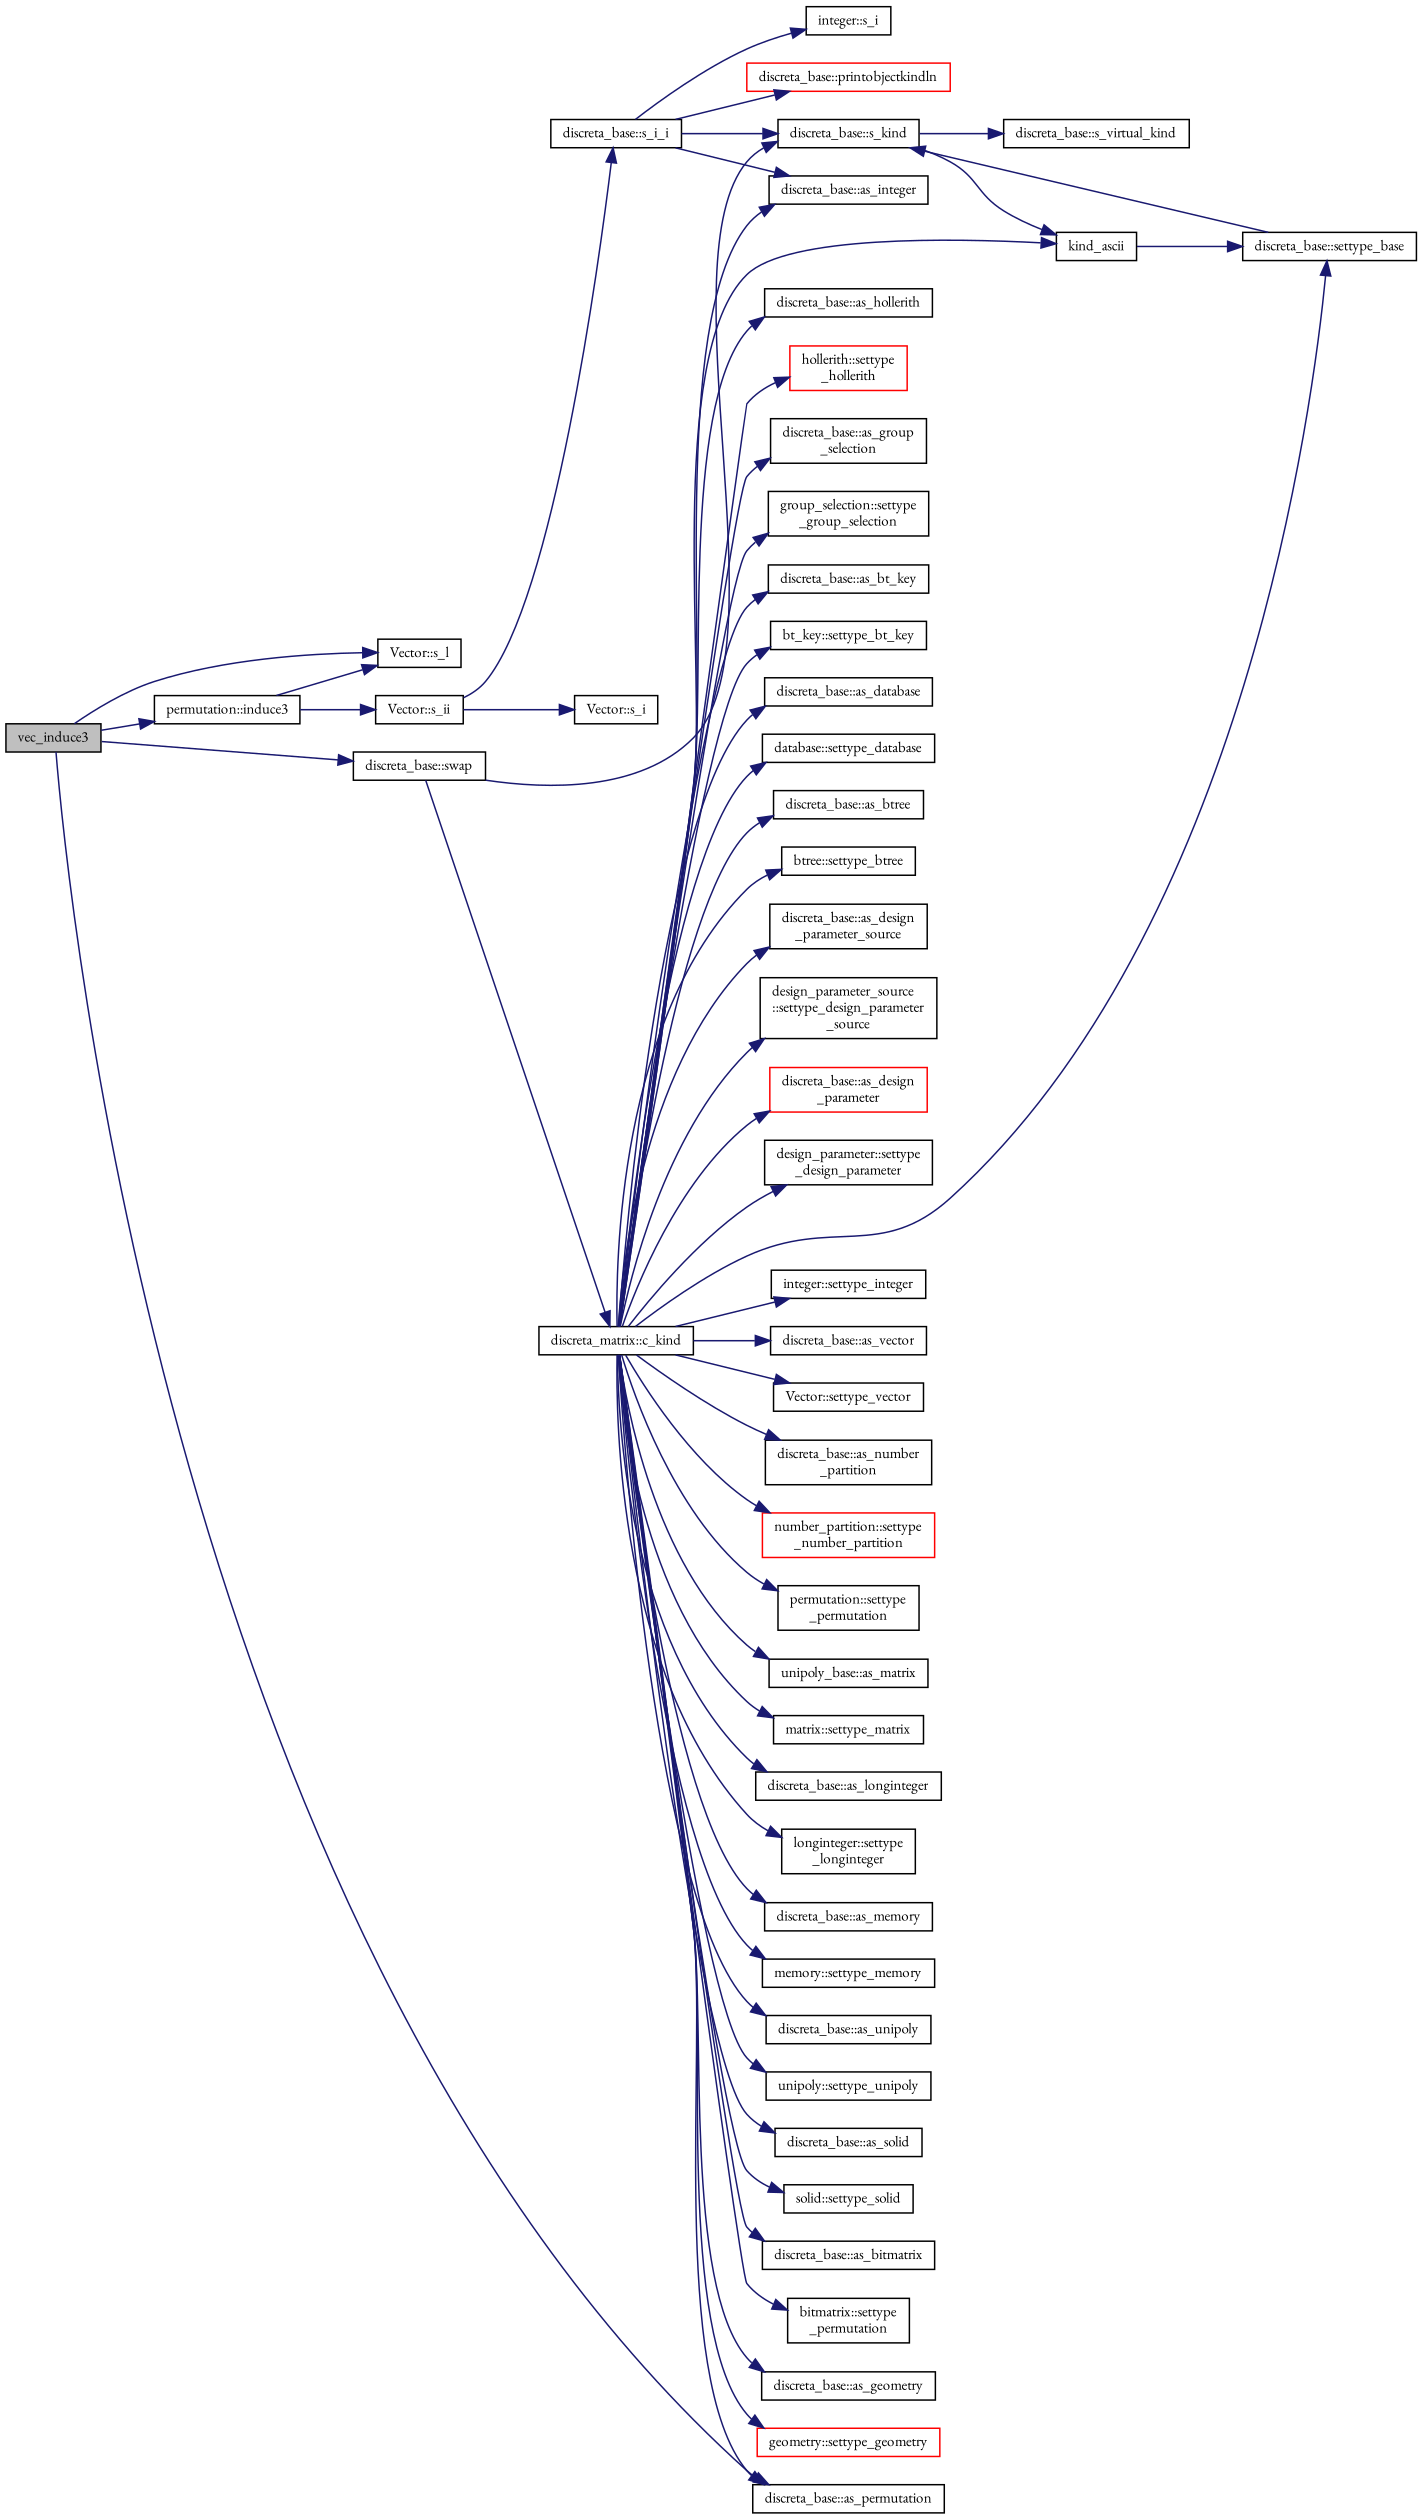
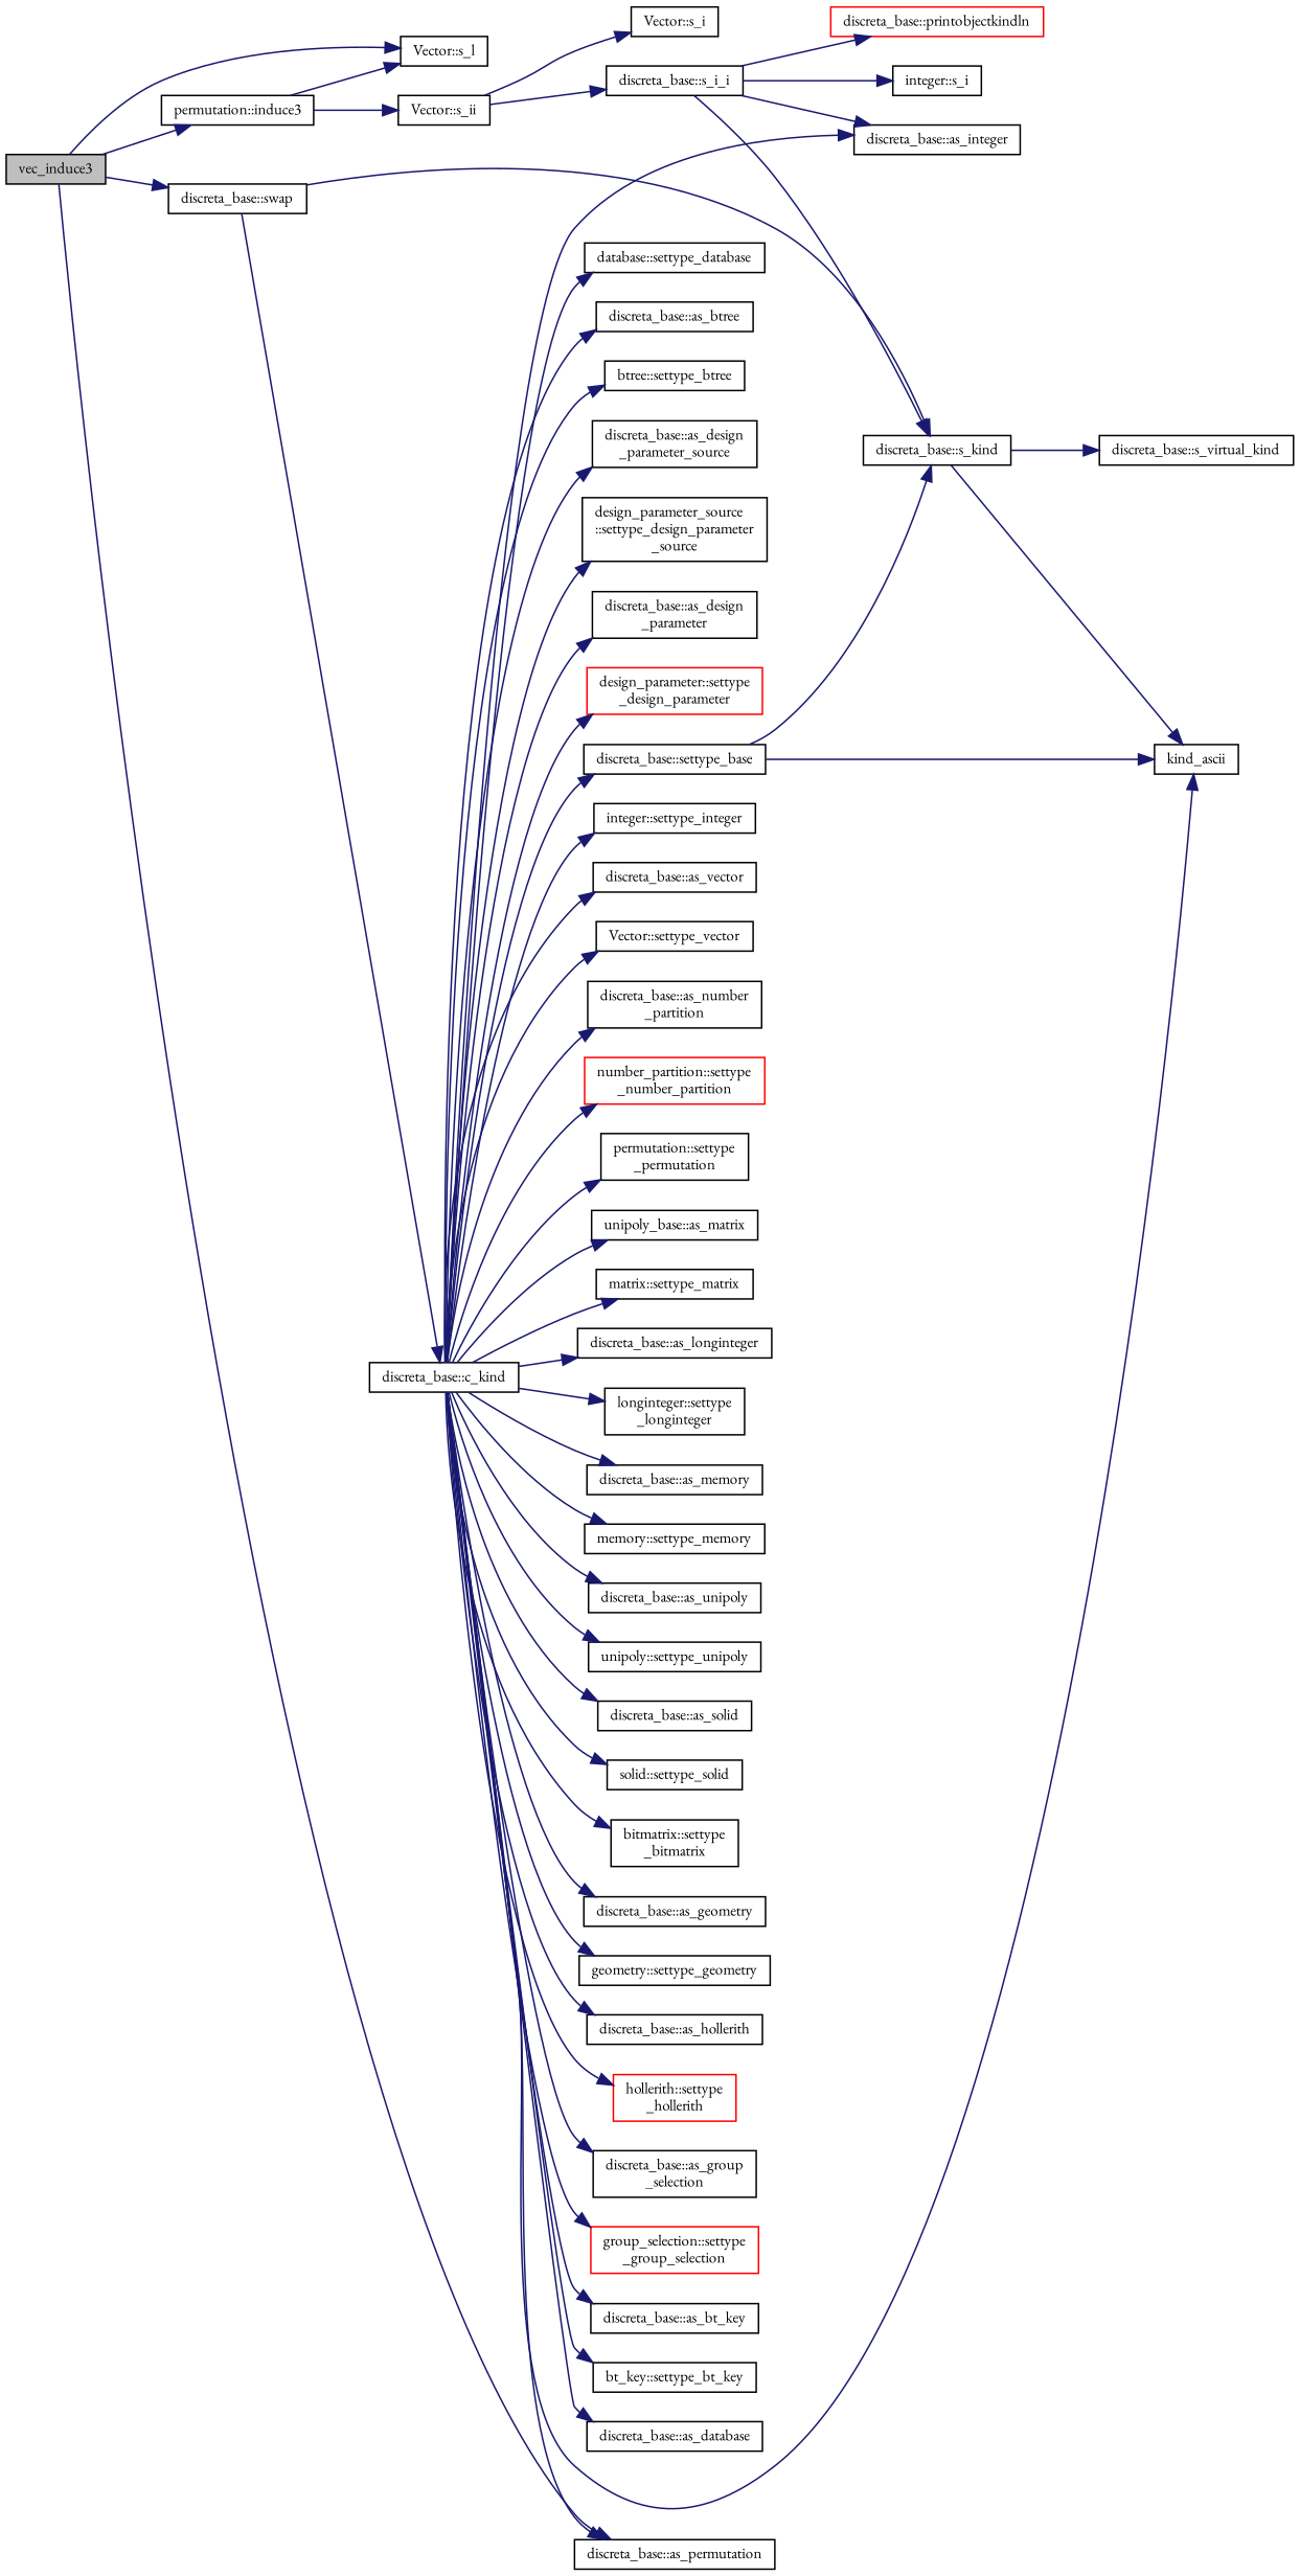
  digraph {
    fontname="EB Garamond"
    rankdir=LR
    node [color=black fillcolor=white fontname="EB Garamond" fontsize=10 shape=record style=filled]
    edge [color=midnightblue fontname="EB Garamond" fontsize=10 labelfontname=Helvetica labelfontsize=10 style=solid]
    n1 [fillcolor=grey75 fontcolor=black height=0.2 label=vec_induce3 width=0.4]
    n2 [height=0.2 label="Vector::s_l" width=0.4]
    n3 [height=0.2 label="discreta_base::as_permutation" width=0.4]
    n4 [height=0.2 label="permutation::induce3" width=0.4]
    n5 [height=0.2 label="discreta_base::swap" width=0.4]
    n6 [height=0.2 label="Vector::s_ii" width=0.4]
    n7 [height=0.2 label="discreta_base::s_kind" width=0.4]
-   n8 [height=0.2 label="discreta_matrix::c_kind" width=0.4]
+   n8 [height=0.2 label="discreta_base::c_kind" width=0.4]
    n9 [height=0.2 label="Vector::s_i" width=0.4]
    n10 [height=0.2 label="discreta_base::s_i_i" width=0.4]
    n11 [color=red height=0.2 label="discreta_base::printobjectkindln" width=0.4]
    n12 [height=0.2 label="discreta_base::as_integer" width=0.4]
    n13 [height=0.2 label="integer::s_i" width=0.4]
    n14 [height=0.2 label="discreta_base::s_virtual_kind" width=0.4]
    n15 [height=0.2 label=kind_ascii width=0.4]
    n16 [height=0.2 label="discreta_base::settype_base" width=0.4]
    n17 [height=0.2 label="integer::settype_integer" width=0.4]
    n18 [height=0.2 label="discreta_base::as_vector" width=0.4]
    n19 [height=0.2 label="Vector::settype_vector" width=0.4]
    n20 [height=0.2 label="discreta_base::as_number\l_partition" width=0.4]
    n21 [color=red height=0.2 label="number_partition::settype\l_number_partition" width=0.4]
    n22 [height=0.2 label="permutation::settype\l_permutation" width=0.4]
    n23 [height=0.2 label="unipoly_base::as_matrix" width=0.4]
    n24 [height=0.2 label="matrix::settype_matrix" width=0.4]
    n25 [height=0.2 label="discreta_base::as_longinteger" width=0.4]
    n26 [height=0.2 label="longinteger::settype\l_longinteger" width=0.4]
    n27 [height=0.2 label="discreta_base::as_memory" width=0.4]
    n28 [height=0.2 label="memory::settype_memory" width=0.4]
    n29 [height=0.2 label="discreta_base::as_unipoly" width=0.4]
    n30 [height=0.2 label="unipoly::settype_unipoly" width=0.4]
    n31 [height=0.2 label="discreta_base::as_solid" width=0.4]
    n32 [height=0.2 label="solid::settype_solid" width=0.4]
-   n33 [height=0.2 label="discreta_base::as_bitmatrix" width=0.4]
-   n34 [height=0.2 label="bitmatrix::settype\l_permutation" width=0.4]
+   n34 [height=0.2 label="bitmatrix::settype\l_bitmatrix" width=0.4]
    n35 [height=0.2 label="discreta_base::as_geometry" width=0.4]
-   n36 [color=red height=0.2 label="geometry::settype_geometry" width=0.4]
+   n36 [height=0.2 label="geometry::settype_geometry" width=0.4]
    n37 [height=0.2 label="discreta_base::as_hollerith" width=0.4]
    n38 [color=red height=0.2 label="hollerith::settype\l_hollerith" width=0.4]
    n39 [height=0.2 label="discreta_base::as_group\l_selection" width=0.4]
-   n40 [height=0.2 label="group_selection::settype\l_group_selection" width=0.4]
+   n40 [color=red height=0.2 label="group_selection::settype\l_group_selection" width=0.4]
    n41 [height=0.2 label="discreta_base::as_bt_key" width=0.4]
    n42 [height=0.2 label="bt_key::settype_bt_key" width=0.4]
    n43 [height=0.2 label="discreta_base::as_database" width=0.4]
    n44 [height=0.2 label="database::settype_database" width=0.4]
    n45 [height=0.2 label="discreta_base::as_btree" width=0.4]
    n46 [height=0.2 label="btree::settype_btree" width=0.4]
    n47 [height=0.2 label="discreta_base::as_design\l_parameter_source" width=0.4]
    n48 [height=0.2 label="design_parameter_source\l::settype_design_parameter\l_source" width=0.4]
-   n49 [color=red height=0.2 label="discreta_base::as_design\l_parameter" width=0.4]
-   n50 [height=0.2 label="design_parameter::settype\l_design_parameter" width=0.4]
+   n49 [height=0.2 label="discreta_base::as_design\l_parameter" width=0.4]
+   n50 [color=red height=0.2 label="design_parameter::settype\l_design_parameter" width=0.4]
    n1 -> n2
    n1 -> n3
    n1 -> n4
    n1 -> n5
    n4 -> n2
    n4 -> n6
    n5 -> n7
    n5 -> n8
    n6 -> n9
    n6 -> n10
    n7 -> n14
    n7 -> n15
    n8 -> n3
    n8 -> n12
    n8 -> n15
    n8 -> n16
    n8 -> n17
    n8 -> n18
    n8 -> n19
    n8 -> n20
    n8 -> n21
    n8 -> n22
    n8 -> n23
    n8 -> n24
    n8 -> n25
    n8 -> n26
    n8 -> n27
    n8 -> n28
    n8 -> n29
    n8 -> n30
    n8 -> n31
    n8 -> n32
-   n8 -> n33
    n8 -> n34
    n8 -> n35
    n8 -> n36
    n8 -> n37
    n8 -> n38
    n8 -> n39
    n8 -> n40
    n8 -> n41
    n8 -> n42
    n8 -> n43
    n8 -> n44
    n8 -> n45
    n8 -> n46
    n8 -> n47
    n8 -> n48
    n8 -> n49
    n8 -> n50
    n10 -> n7
    n10 -> n11
    n10 -> n12
    n10 -> n13
    n16 -> n7
-   n15 -> n16
+   n16 -> n15
  }
